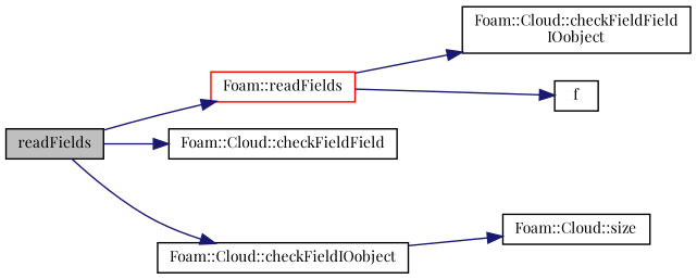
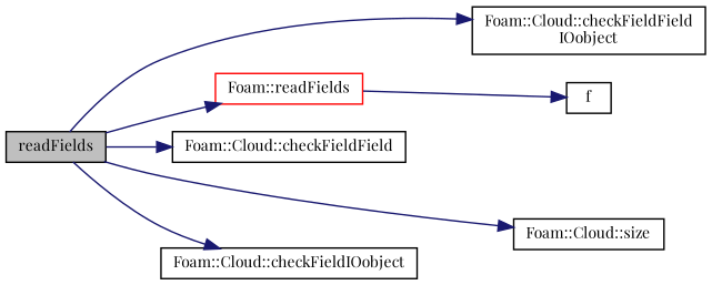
  digraph {
    fontname="Playfair Display"
    rankdir=LR
    node [color=black fontname="Playfair Display" fontsize=10 shape=record]
    edge [color=midnightblue fontname="Playfair Display" fontsize=10 labelfontname=Helvetica labelfontsize=10 style=solid]
    n1 [fillcolor=grey75 fontcolor=black height=0.2 label=readFields style=filled width=0.4]
    n2 [height=0.2 label="Foam::Cloud::checkFieldField\lIOobject" width=0.4]
    n3 [height=0.2 label="Foam::Cloud::checkFieldIOobject" width=0.4]
    n4 [height=0.2 label="Foam::Cloud::checkFieldField" width=0.4]
    n5 [color=red height=0.2 label="Foam::readFields" width=0.4]
    n6 [height=0.2 label="Foam::Cloud::size" width=0.4]
    n7 [height=0.2 label=f width=0.4]
-   n5 -> n2
+   n1 -> n2
    n1 -> n3
    n1 -> n4
    n1 -> n5
-   n3 -> n6
+   n1 -> n6
    n5 -> n7
  }
